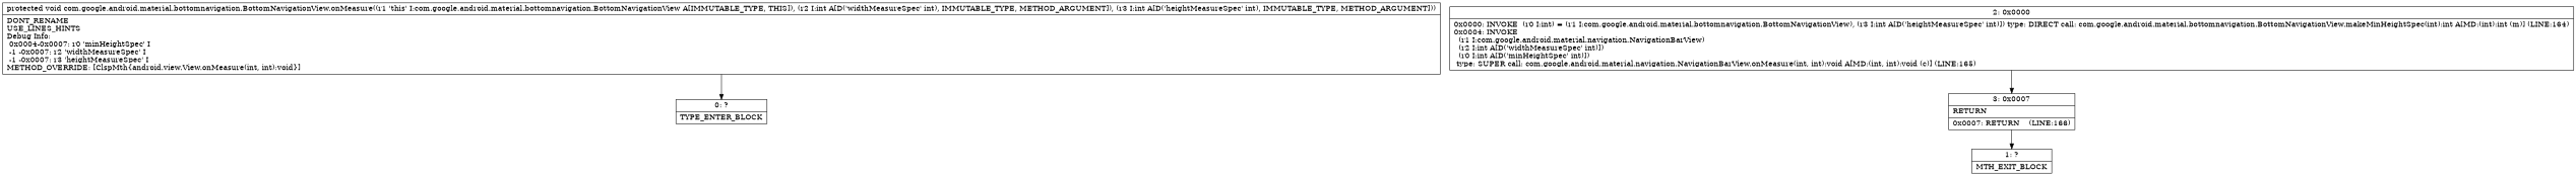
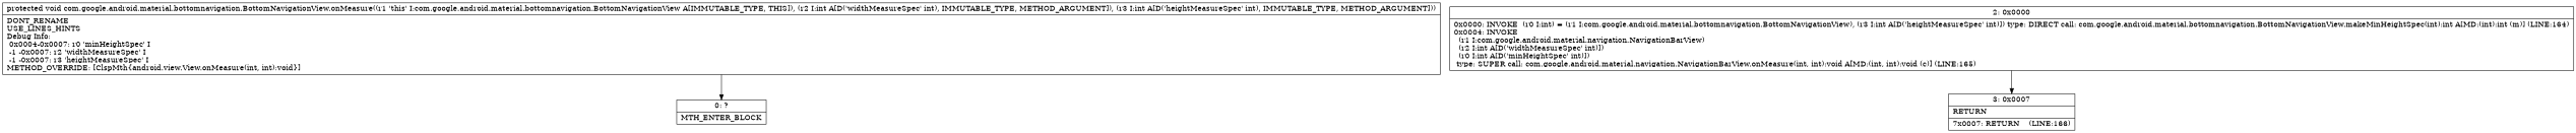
  digraph {
    node [shape=record]
-   n1 [label="{0\:\ ?|TYPE_ENTER_BLOCK\l}"]
+   n1 [label="{0\:\ ?|MTH_ENTER_BLOCK\l}"]
    n2 [label="{2\:\ 0x0000|0x0000: INVOKE  (r0 I:int) = (r1 I:com.google.android.material.bottomnavigation.BottomNavigationView), (r3 I:int A[D('heightMeasureSpec' int)]) type: DIRECT call: com.google.android.material.bottomnavigation.BottomNavigationView.makeMinHeightSpec(int):int A[MD:(int):int (m)] (LINE:164)\l0x0004: INVOKE  \l  (r1 I:com.google.android.material.navigation.NavigationBarView)\l  (r2 I:int A[D('widthMeasureSpec' int)])\l  (r0 I:int A[D('minHeightSpec' int)])\l type: SUPER call: com.google.android.material.navigation.NavigationBarView.onMeasure(int, int):void A[MD:(int, int):void (c)] (LINE:165)\l}"]
-   n3 [label="{3\:\ 0x0007|RETURN\l|0x0007: RETURN    (LINE:166)\l}"]
-   n4 [label="{1\:\ ?|MTH_EXIT_BLOCK\l}"]
+   n3 [label="{3\:\ 0x0007|RETURN\l|7x0007: RETURN    (LINE:166)\l}"]
    n5 [label="{protected void com.google.android.material.bottomnavigation.BottomNavigationView.onMeasure((r1 'this' I:com.google.android.material.bottomnavigation.BottomNavigationView A[IMMUTABLE_TYPE, THIS]), (r2 I:int A[D('widthMeasureSpec' int), IMMUTABLE_TYPE, METHOD_ARGUMENT]), (r3 I:int A[D('heightMeasureSpec' int), IMMUTABLE_TYPE, METHOD_ARGUMENT]))  | DONT_RENAME\lUSE_LINES_HINTS\lDebug Info:\l  0x0004\-0x0007: r0 'minHeightSpec' I\l  \-1 \-0x0007: r2 'widthMeasureSpec' I\l  \-1 \-0x0007: r3 'heightMeasureSpec' I\lMETHOD_OVERRIDE: [ClspMth\{android.view.View.onMeasure(int, int):void\}]\l}"]
    n2 -> n3
-   n3 -> n4
    n5 -> n1
  }
